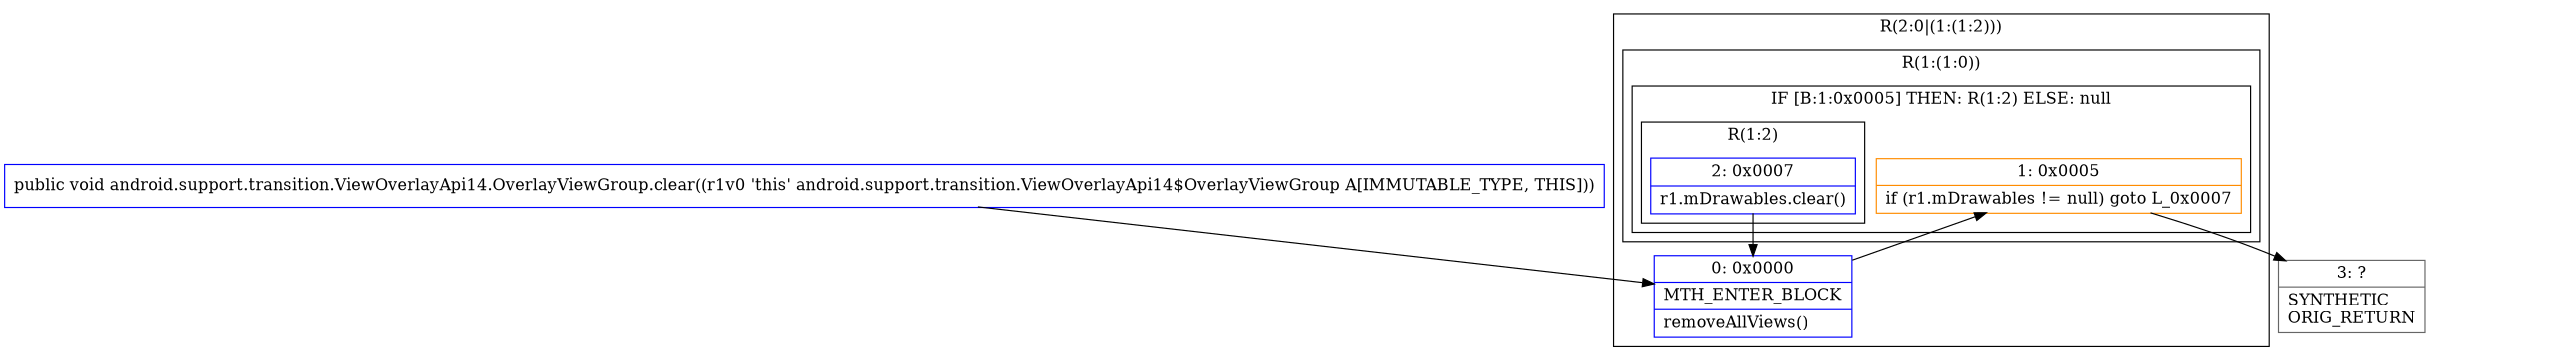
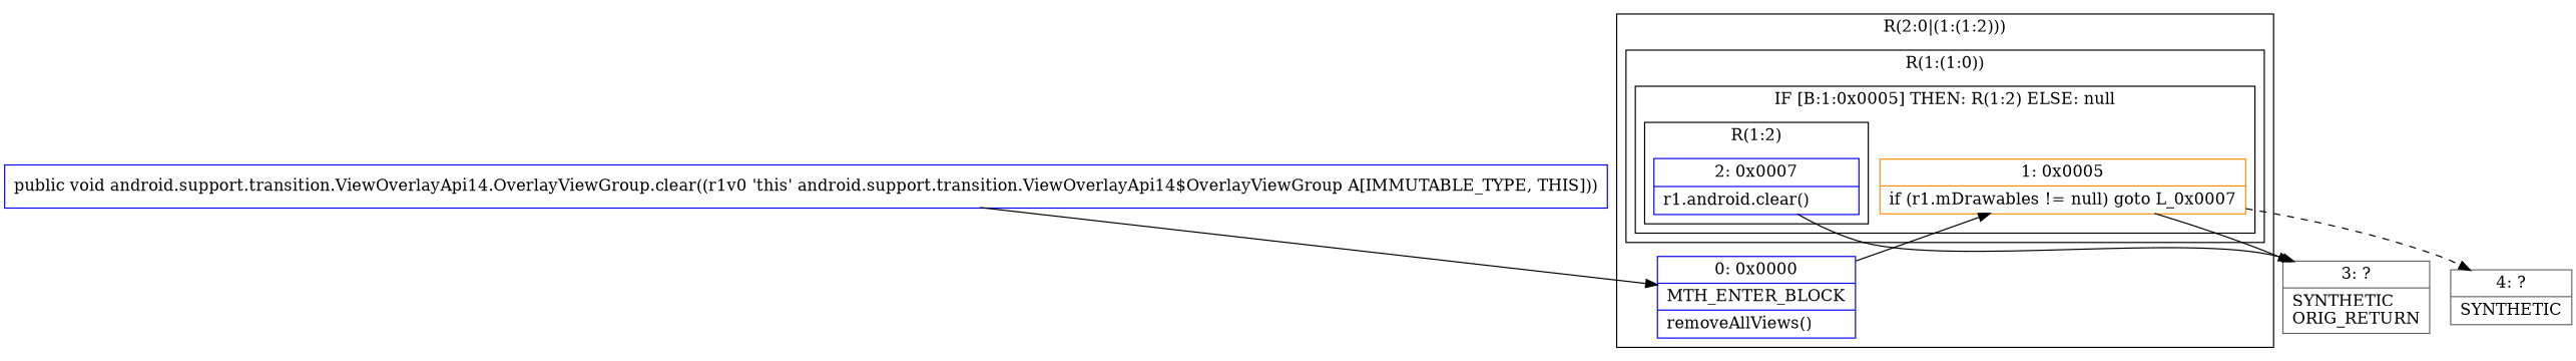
  digraph {
    node [color=blue shape=record]
-   n1 [label="{2\:\ 0x0007|r1.mDrawables.clear()\l}"]
+   n1 [label="{2\:\ 0x0007|r1.android.clear()\l}"]
    n2 [color=darkorange label="{1\:\ 0x0005|if (r1.mDrawables != null) goto L_0x0007\l}"]
    n3 [label="{0\:\ 0x0000|MTH_ENTER_BLOCK\l|removeAllViews()\l}"]
    n4 [color=gray40 label="{3\:\ ?|SYNTHETIC\lORIG_RETURN\l}"]
+   n5 [color=gray40 label="{4\:\ ?|SYNTHETIC\l}"]
    n6 [label="{public void android.support.transition.ViewOverlayApi14.OverlayViewGroup.clear((r1v0 'this' android.support.transition.ViewOverlayApi14$OverlayViewGroup A[IMMUTABLE_TYPE, THIS])) }"]
    subgraph cluster_1 {
      label="R(2:0|(1:(1:2)))"
      n3
      subgraph cluster_2 {
        label="R(1:(1:0))"
        subgraph cluster_3 {
          label="IF [B:1:0x0005] THEN: R(1:2) ELSE: null"
          n2
          subgraph cluster_4 {
            label="R(1:2)"
            n1
          }
        }
      }
    }
-   n1 -> n3
+   n1 -> n4
    n2 -> n4
+   n2 -> n5 [style=dashed]
    n3 -> n2
    n6 -> n3
  }
